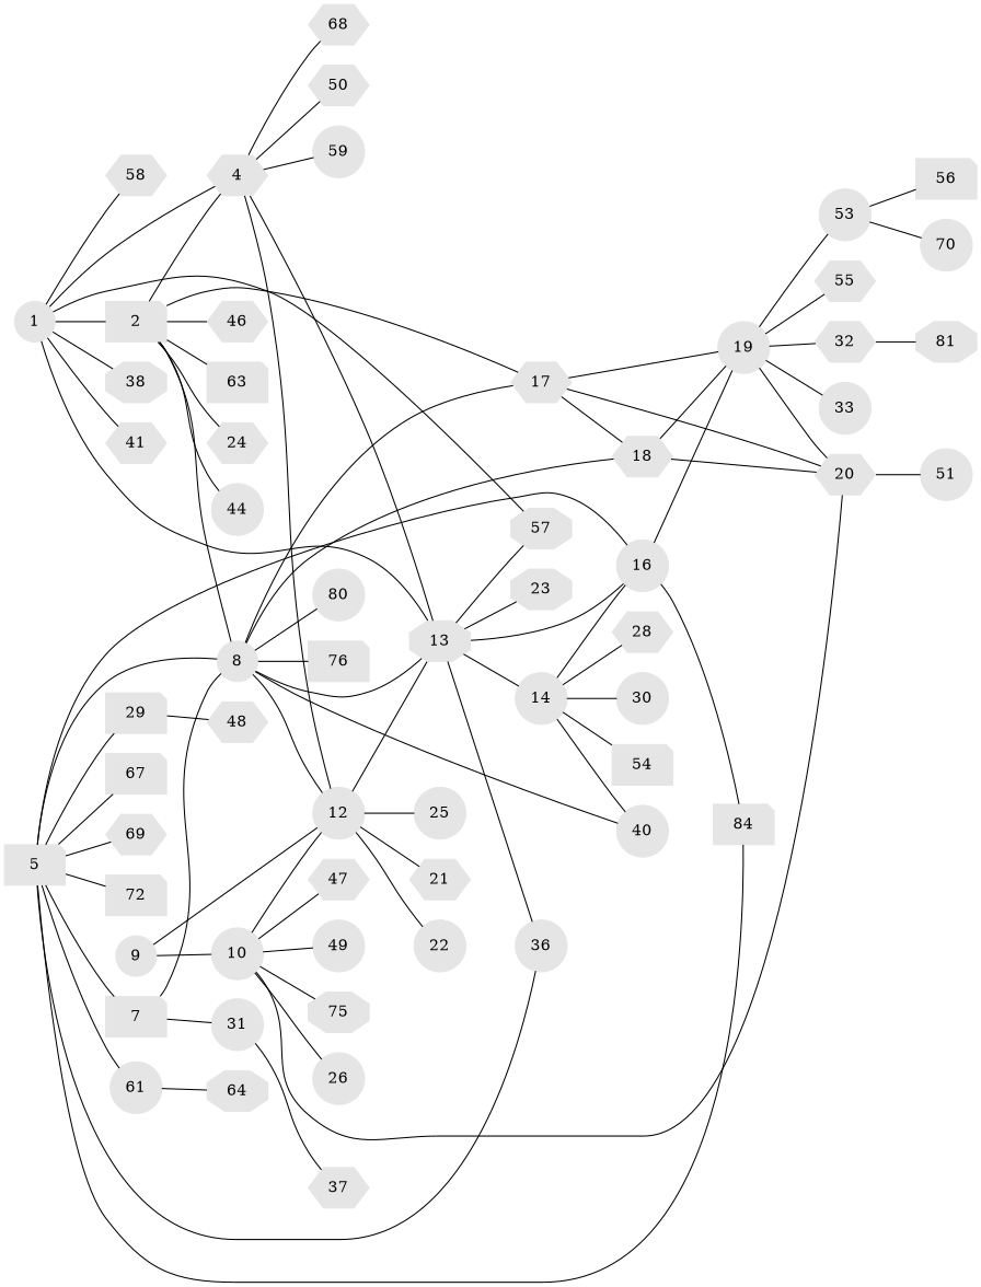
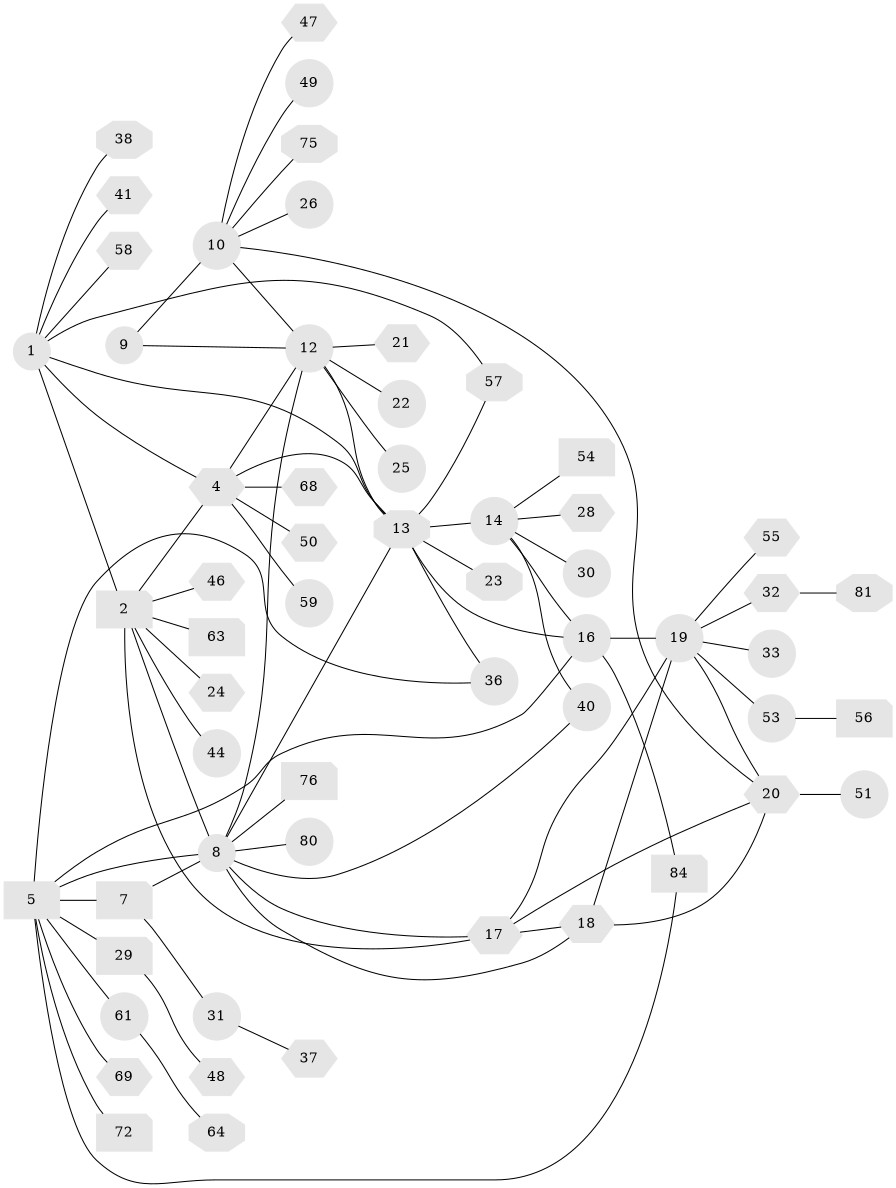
  graph {
    rankdir=LR
    node [color=gray90 shape=circle style=filled]
    1 [super="+52"]
    2 [shape=note super="+3"]
    4 [shape=hexagon super="+27"]
    13 [shape=octagon super="+15"]
    38 [shape=octagon super="+82"]
    41 [shape=hexagon]
    57 [shape=octagon]
    58 [shape=hexagon]
    8 [super="+83"]
    17 [shape=hexagon super="+43"]
    24 [shape=hexagon]
    44 [super="+77"]
    46 [shape=hexagon]
    63 [shape=note super="+74"]
    12 [super="+34"]
    50 [shape=hexagon]
    59
    68 [shape=hexagon]
    16 [super="+60"]
    36
    14 [super="+42"]
    23 [shape=octagon super="+66"]
    18 [shape=hexagon super="+39"]
    40
    76 [shape=note]
    80
    20 [shape=hexagon super="+35"]
    19 [super="+65"]
    21 [shape=hexagon]
    22
    25
    5 [shape=note super="+6"]
    7 [shape=note super="+79"]
    29 [shape=note]
    61 [super="+78"]
-   67 [shape=note]
    69 [shape=hexagon]
    72 [shape=note]
    84 [shape=note]
    31
    48 [shape=hexagon]
    64 [shape=octagon]
    37 [shape=hexagon super="+62"]
    10 [super="+11"]
    26
    47 [shape=hexagon]
    49 [super="+71"]
    75 [shape=octagon]
    9
    51
    28 [shape=hexagon]
    30
    54 [shape=note]
    32 [shape=hexagon super="+45"]
    33
    53
    55 [shape=hexagon]
    81 [shape=octagon]
    56 [shape=note super="+73"]
-   70
    1 -- 2 [weight=2]
    1 -- 4
    1 -- 13
    1 -- 38
    1 -- 41
    1 -- 57
    1 -- 58
    2 -- 4 [weight=2]
    2 -- 8
    2 -- 17
    2 -- 24
    2 -- 44
    2 -- 46
    2 -- 63
    4 -- 13
    4 -- 12
    4 -- 50
    4 -- 59
    4 -- 68
    13 -- 57
    13 -- 16 [weight=2]
    13 -- 36
    13 -- 14 [weight=2]
    13 -- 23
    8 -- 13
    8 -- 17
    8 -- 12
    8 -- 18
    8 -- 40
    8 -- 76
    8 -- 80
    17 -- 18
    17 -- 20
    17 -- 19
    12 -- 13
    12 -- 21
    12 -- 22
    12 -- 25
    16 -- 19
    16 -- 84
    14 -- 16
    14 -- 40
    14 -- 28
    14 -- 30
    14 -- 54
    18 -- 20
    18 -- 19
    20 -- 51
    19 -- 20
    19 -- 32
    19 -- 33
    19 -- 53
    19 -- 55
    5 -- 8 [weight=2]
    5 -- 16
    5 -- 36
    5 -- 7 [weight=2]
    5 -- 29
    5 -- 61
-   5 -- 67
    5 -- 69
    5 -- 72
    5 -- 84
    7 -- 8
    7 -- 31
    29 -- 48
    61 -- 64
    31 -- 37
    10 -- 12 [weight=2]
    10 -- 20
    10 -- 26
    10 -- 47
    10 -- 49
    10 -- 75
    9 -- 12
    9 -- 10 [weight=2]
    32 -- 81
    53 -- 56
-   53 -- 70
  }
